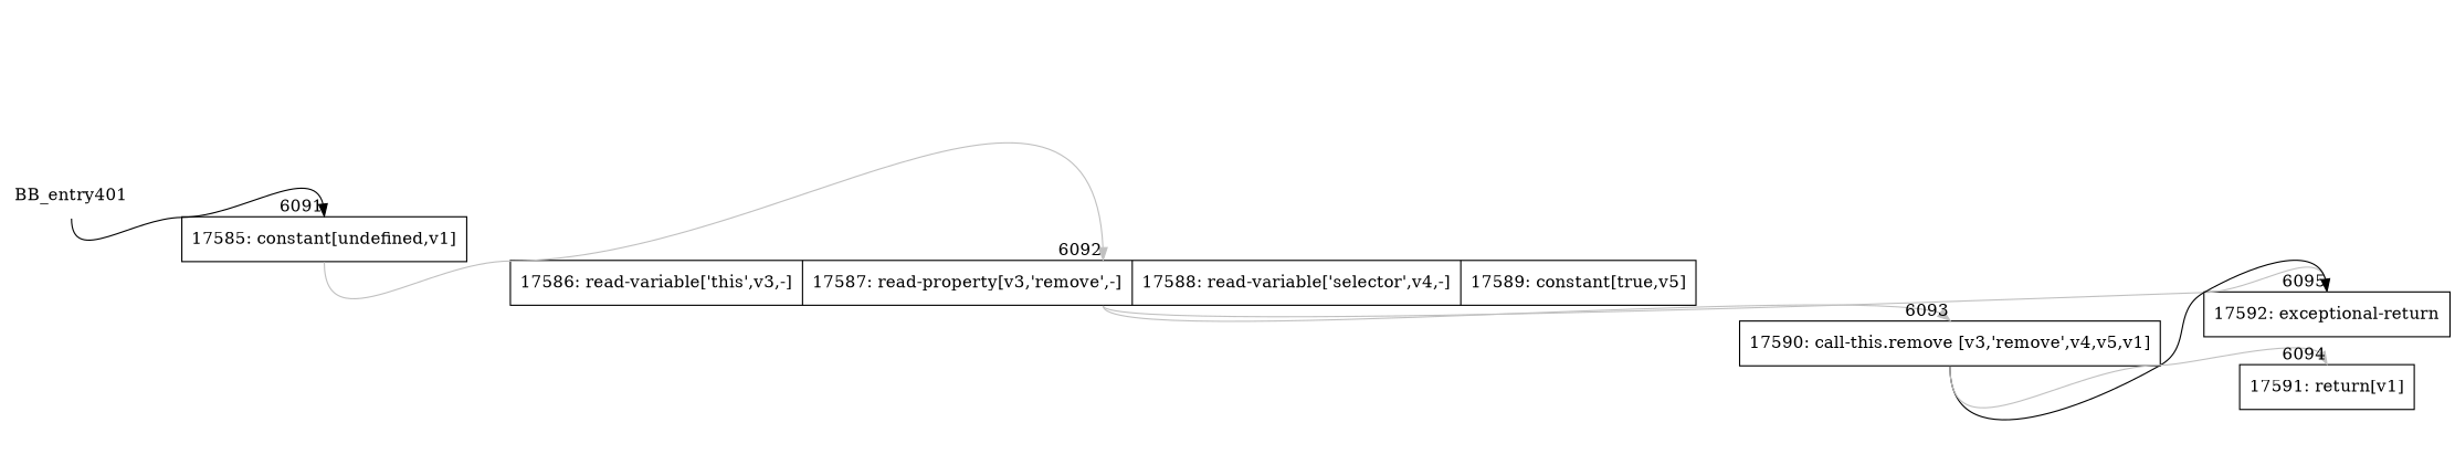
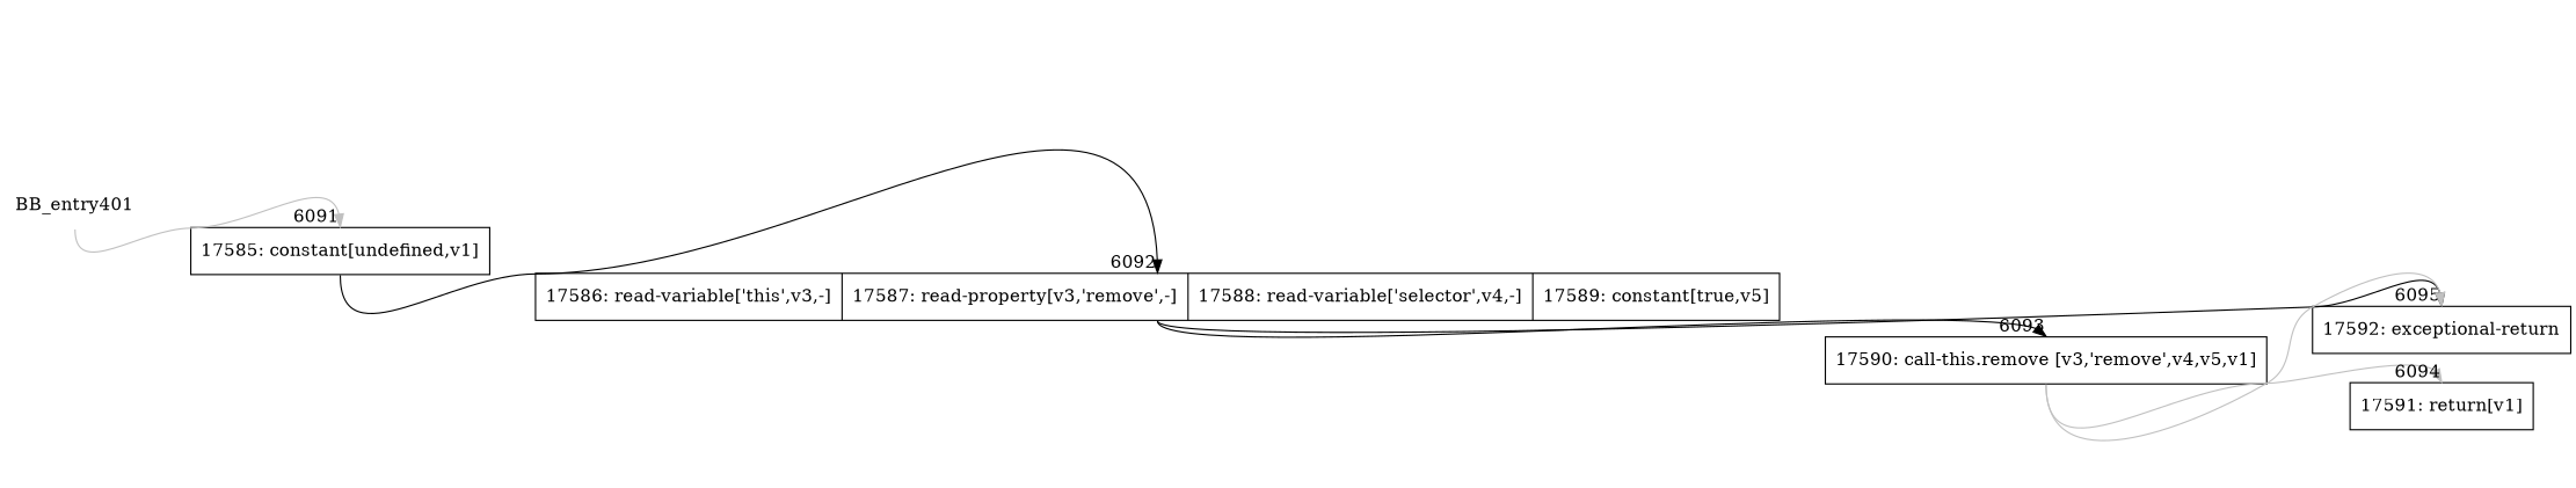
  digraph {
    rankdir=LR
    node [shape=record]
    edge [headport=n tailport=s]
    BB_entry401 [shape=none]
    n2 [label="{17585: constant[undefined,v1]}"]
    n3 [label="{17586: read-variable['this',v3,-]|17587: read-property[v3,'remove',-]|17588: read-variable['selector',v4,-]|17589: constant[true,v5]}"]
    n4 [label="{17590: call-this.remove [v3,'remove',v4,v5,v1]}"]
    n5 [label="{17592: exceptional-return}"]
    n6 [label="{17591: return[v1]}"]
-   BB_entry401 -> n2 [headlabel="    6091"]
-   n2 -> n3 [headlabel="      6092" color=gray]
-   n3 -> n4 [headlabel="      6093" color=gray]
-   n3 -> n5 [color=gray headlabel="      6095"]
-   n4 -> n5 [color=black]
+   BB_entry401 -> n2 [headlabel="    6091" color=gray]
+   n2 -> n3 [headlabel="      6092"]
+   n3 -> n4 [headlabel="      6093"]
+   n3 -> n5 [color=black headlabel="      6095"]
+   n4 -> n5 [color=gray]
    n4 -> n6 [color=gray headlabel="      6094"]
  }
